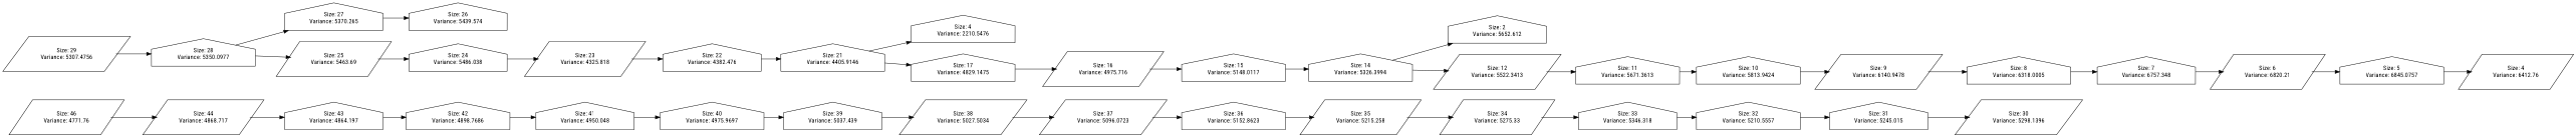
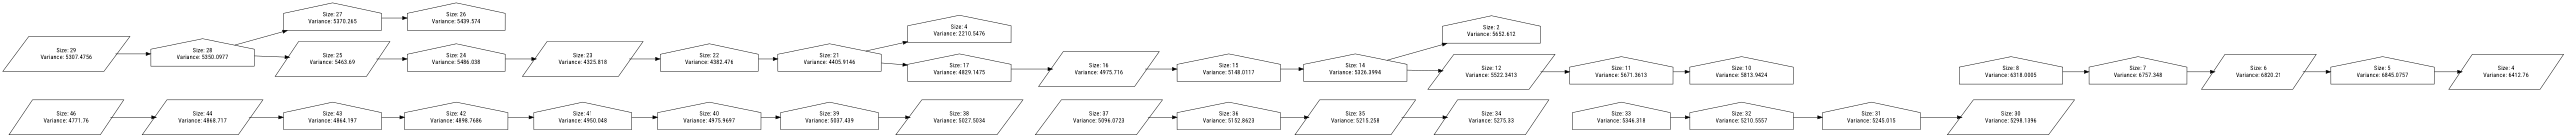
  digraph {
    L=36
    fontname="Roboto Condensed"
    rankdir=LR
    node [fontname="Roboto Condensed" shape=house]
    edge [fontname="Roboto Condensed"]
    "Size: 46\nVariance: 4771.76" [shape=parallelogram]
    "Size: 44\nVariance: 4868.717" [shape=parallelogram]
    "Size: 43\nVariance: 4864.197"
    "Size: 42\nVariance: 4898.7686"
    "Size: 41\nVariance: 4950.048"
    "Size: 40\nVariance: 4975.9697"
    "Size: 39\nVariance: 5037.439"
    "Size: 38\nVariance: 5027.5034" [shape=parallelogram]
    "Size: 37\nVariance: 5096.0723" [shape=parallelogram]
    "Size: 36\nVariance: 5152.8623"
    "Size: 35\nVariance: 5215.258" [shape=parallelogram]
    "Size: 34\nVariance: 5275.33" [shape=parallelogram]
    "Size: 33\nVariance: 5346.318"
    "Size: 32\nVariance: 5210.5557"
    "Size: 31\nVariance: 5245.015"
    "Size: 30\nVariance: 5298.1396" [shape=parallelogram]
    "Size: 29\nVariance: 5307.4756" [shape=parallelogram]
    "Size: 28\nVariance: 5350.0977"
    "Size: 27\nVariance: 5370.265"
    "Size: 25\nVariance: 5463.69" [shape=parallelogram]
    "Size: 26\nVariance: 5439.574"
    "Size: 24\nVariance: 5486.038"
    "Size: 23\nVariance: 4325.818" [shape=parallelogram]
    "Size: 22\nVariance: 4382.476"
    "Size: 21\nVariance: 4405.9146"
    "Size: 4\nVariance: 2210.5476"
    "Size: 17\nVariance: 4829.1475"
    "Size: 16\nVariance: 4975.716" [shape=parallelogram]
    "Size: 15\nVariance: 5148.0117"
    "Size: 14\nVariance: 5326.3994"
    "Size: 2\nVariance: 5652.612"
    "Size: 12\nVariance: 5522.3413" [shape=parallelogram]
    "Size: 11\nVariance: 5671.3613"
    "Size: 10\nVariance: 5813.9424"
-   "Size: 9\nVariance: 6140.9478" [shape=parallelogram]
    "Size: 8\nVariance: 6318.0005"
    "Size: 7\nVariance: 6757.348"
    "Size: 6\nVariance: 6820.21" [shape=parallelogram]
    "Size: 5\nVariance: 6845.0757"
    "Size: 4\nVariance: 6412.76" [shape=parallelogram]
    "Size: 46\nVariance: 4771.76" -> "Size: 44\nVariance: 4868.717"
    "Size: 44\nVariance: 4868.717" -> "Size: 43\nVariance: 4864.197"
    "Size: 43\nVariance: 4864.197" -> "Size: 42\nVariance: 4898.7686"
    "Size: 42\nVariance: 4898.7686" -> "Size: 41\nVariance: 4950.048"
    "Size: 41\nVariance: 4950.048" -> "Size: 40\nVariance: 4975.9697"
    "Size: 40\nVariance: 4975.9697" -> "Size: 39\nVariance: 5037.439"
    "Size: 39\nVariance: 5037.439" -> "Size: 38\nVariance: 5027.5034"
-   "Size: 38\nVariance: 5027.5034" -> "Size: 37\nVariance: 5096.0723"
    "Size: 37\nVariance: 5096.0723" -> "Size: 36\nVariance: 5152.8623"
    "Size: 36\nVariance: 5152.8623" -> "Size: 35\nVariance: 5215.258"
    "Size: 35\nVariance: 5215.258" -> "Size: 34\nVariance: 5275.33"
-   "Size: 34\nVariance: 5275.33" -> "Size: 33\nVariance: 5346.318"
    "Size: 33\nVariance: 5346.318" -> "Size: 32\nVariance: 5210.5557"
    "Size: 32\nVariance: 5210.5557" -> "Size: 31\nVariance: 5245.015"
    "Size: 31\nVariance: 5245.015" -> "Size: 30\nVariance: 5298.1396"
    "Size: 29\nVariance: 5307.4756" -> "Size: 28\nVariance: 5350.0977"
    "Size: 28\nVariance: 5350.0977" -> "Size: 27\nVariance: 5370.265"
    "Size: 28\nVariance: 5350.0977" -> "Size: 25\nVariance: 5463.69"
    "Size: 27\nVariance: 5370.265" -> "Size: 26\nVariance: 5439.574"
    "Size: 25\nVariance: 5463.69" -> "Size: 24\nVariance: 5486.038"
    "Size: 24\nVariance: 5486.038" -> "Size: 23\nVariance: 4325.818"
    "Size: 23\nVariance: 4325.818" -> "Size: 22\nVariance: 4382.476"
    "Size: 22\nVariance: 4382.476" -> "Size: 21\nVariance: 4405.9146"
    "Size: 21\nVariance: 4405.9146" -> "Size: 4\nVariance: 2210.5476"
    "Size: 21\nVariance: 4405.9146" -> "Size: 17\nVariance: 4829.1475"
    "Size: 17\nVariance: 4829.1475" -> "Size: 16\nVariance: 4975.716"
    "Size: 16\nVariance: 4975.716" -> "Size: 15\nVariance: 5148.0117"
    "Size: 15\nVariance: 5148.0117" -> "Size: 14\nVariance: 5326.3994"
    "Size: 14\nVariance: 5326.3994" -> "Size: 2\nVariance: 5652.612"
    "Size: 14\nVariance: 5326.3994" -> "Size: 12\nVariance: 5522.3413"
    "Size: 12\nVariance: 5522.3413" -> "Size: 11\nVariance: 5671.3613"
    "Size: 11\nVariance: 5671.3613" -> "Size: 10\nVariance: 5813.9424"
-   "Size: 10\nVariance: 5813.9424" -> "Size: 9\nVariance: 6140.9478"
-   "Size: 9\nVariance: 6140.9478" -> "Size: 8\nVariance: 6318.0005"
    "Size: 8\nVariance: 6318.0005" -> "Size: 7\nVariance: 6757.348"
    "Size: 7\nVariance: 6757.348" -> "Size: 6\nVariance: 6820.21"
    "Size: 6\nVariance: 6820.21" -> "Size: 5\nVariance: 6845.0757"
    "Size: 5\nVariance: 6845.0757" -> "Size: 4\nVariance: 6412.76"
  }
